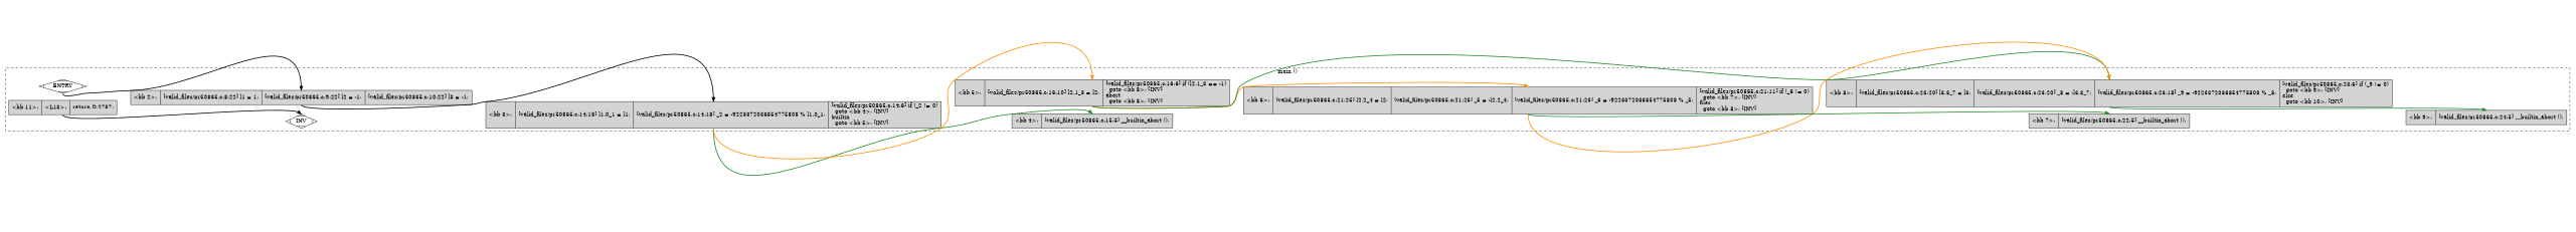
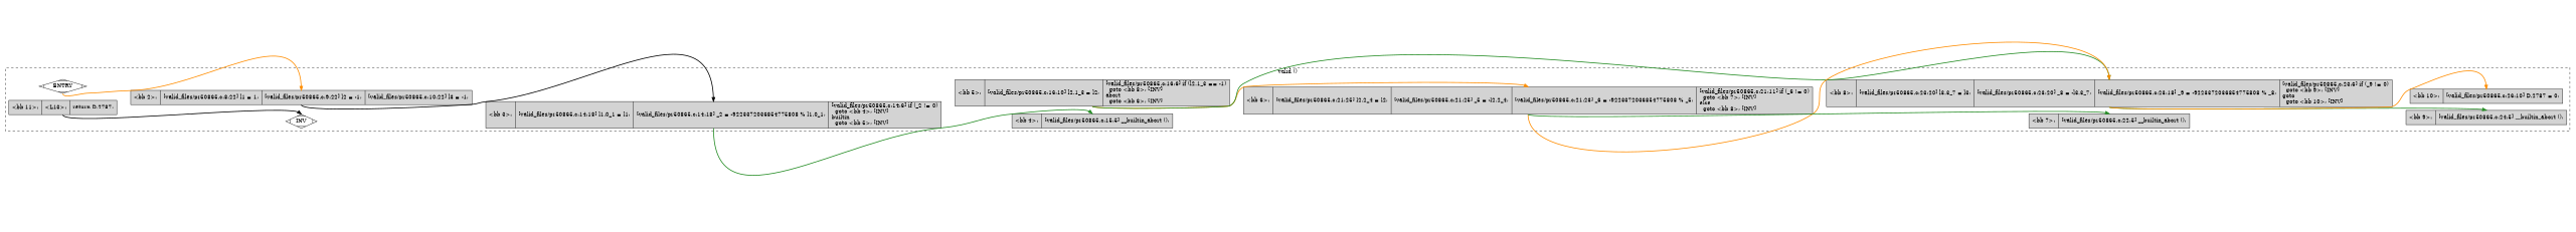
  digraph {
    rankdir=LR
    node [fillcolor=lightgrey shape=record style=filled]
    edge [constraint=true headport=n style="solid,bold" tailport=s color=forestgreen weight=10]
    n1 [fillcolor=white label=ENTRY shape=Mdiamond]
    n2 [fillcolor=white label=INV shape=Mdiamond]
    n3 [label="{\<bb\ 2\>:\l|[valid_files/pr50865.c:8:22]\ l1\ =\ 1;\l|[valid_files/pr50865.c:9:22]\ l2\ =\ -1;\l|[valid_files/pr50865.c:10:22]\ l3\ =\ -1;\l}"]
    n4 [label="{\<bb\ 3\>:\l|[valid_files/pr50865.c:14:18]\ l1.0_1\ =\ l1;\l|[valid_files/pr50865.c:14:18]\ _2\ =\ -9223372036854775808\ %\ l1.0_1;\l|[valid_files/pr50865.c:14:6]\ if\ (_2\ !=\ 0)\l\ \ goto\ \<bb\ 4\>;\ [INV]\lbuiltin\l\ \ goto\ \<bb\ 5\>;\ [INV]\l}"]
    n5 [label="{\<bb\ 4\>:\l|[valid_files/pr50865.c:15:5]\ __builtin_abort\ ();\l}"]
    n6 [label="{\<bb\ 5\>:\l|[valid_files/pr50865.c:16:10]\ l2.1_3\ =\ l2;\l|[valid_files/pr50865.c:16:6]\ if\ (l2.1_3\ ==\ -1)\l\ \ goto\ \<bb\ 8\>;\ [INV]\labort\l\ \ goto\ \<bb\ 6\>;\ [INV]\l}"]
-   n7 [label="{\<bb\ 6\>:\l|[valid_files/pr50865.c:21:25]\ l2.2_4\ =\ l2;\l|[valid_files/pr50865.c:21:25]\ _5\ =\ -l2.2_4;\l|[valid_files/pr50865.c:21:23]\ _6\ =\ -9223372036854775808\ %\ _5;\l|[valid_files/pr50865.c:21:11]\ if\ (_6\ !=\ 0)\l\ \ goto\ \<bb\ 7\>;\ [INV]\lfiles\l\ \ goto\ \<bb\ 8\>;\ [INV]\l}"]
-   n8 [label="{\<bb\ 8\>:\l|[valid_files/pr50865.c:23:20]\ l3.3_7\ =\ l3;\l|[valid_files/pr50865.c:23:20]\ _8\ =\ -l3.3_7;\l|[valid_files/pr50865.c:23:18]\ _9\ =\ -9223372036854775808\ %\ _8;\l|[valid_files/pr50865.c:23:6]\ if\ (_9\ !=\ 0)\l\ \ goto\ \<bb\ 9\>;\ [INV]\lelse\l\ \ goto\ \<bb\ 10\>;\ [INV]\l}"]
+   n7 [label="{\<bb\ 6\>:\l|[valid_files/pr50865.c:21:25]\ l2.2_4\ =\ l2;\l|[valid_files/pr50865.c:21:25]\ _5\ =\ -l2.2_4;\l|[valid_files/pr50865.c:21:23]\ _6\ =\ -9223372036854775808\ %\ _5;\l|[valid_files/pr50865.c:21:11]\ if\ (_6\ !=\ 0)\l\ \ goto\ \<bb\ 7\>;\ [INV]\lelse\l\ \ goto\ \<bb\ 8\>;\ [INV]\l}"]
+   n8 [label="{\<bb\ 8\>:\l|[valid_files/pr50865.c:23:20]\ l3.3_7\ =\ l3;\l|[valid_files/pr50865.c:23:20]\ _8\ =\ -l3.3_7;\l|[valid_files/pr50865.c:23:18]\ _9\ =\ -9223372036854775808\ %\ _8;\l|[valid_files/pr50865.c:23:6]\ if\ (_9\ !=\ 0)\l\ \ goto\ \<bb\ 9\>;\ [INV]\lgoto\l\ \ goto\ \<bb\ 10\>;\ [INV]\l}"]
    n9 [label="{\<bb\ 7\>:\l|[valid_files/pr50865.c:22:5]\ __builtin_abort\ ();\l}"]
    n10 [label="{\<bb\ 9\>:\l|[valid_files/pr50865.c:24:5]\ __builtin_abort\ ();\l}"]
+   n11 [label="{\<bb\ 10\>:\l|[valid_files/pr50865.c:26:10]\ D.2787\ =\ 0;\l}"]
    n12 [label="{\<bb\ 11\>:\l|\<L13\>:\l|return\ D.2787;\l}"]
    subgraph cluster_1 {
      color=black
-     label="main ()"
+     label="valid ()"
      style=dashed
      n1
      n2
      n3
      n4
      n5
      n6
      n7
      n8
      n9
      n10
+     n11
      n12
    }
    n1 -> n2 [style=invis color="" weight=""]
-   n1 -> n3 [color=black weight=100]
+   n1 -> n3 [color=darkorange weight=100]
    n3 -> n4 [color=black weight=100]
    n4 -> n5
-   n4 -> n6 [color=darkorange]
    n6 -> n7 [color=darkorange]
    n6 -> n8
    n7 -> n8 [color=darkorange]
    n7 -> n9
    n8 -> n10
+   n8 -> n11 [color=darkorange]
    n12 -> n2 [color=black]
  }
